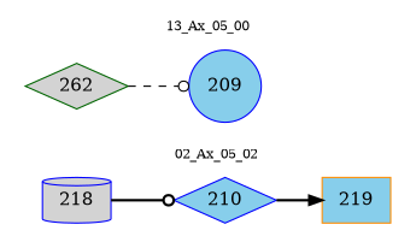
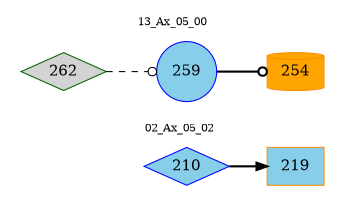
  digraph {
    rankdir=LR
    node [color=blue fillcolor=skyblue shape=cylinder style=filled]
    edge [arrowhead=odot color=black style=bold]
-   n1 [fillcolor=lightgrey label=218]
    n2 [label=210 shape=diamond]
    n3 [color=darkorange label=219 shape=box]
    n4 [color=darkgreen fillcolor=lightgrey label=262 shape=diamond]
-   n5 [label=209 shape=circle]
+   n5 [label=259 shape=circle]
+   n6 [color=darkorange fillcolor=orange label=254]
    subgraph cluster_1 {
      color=white
      fontsize=10
      label="02_Ax_05_02"
-     n1
      n2
      n3
    }
    subgraph cluster_2 {
      color=white
      fontsize=10
      label="13_Ax_05_00"
      n4
      n5
+     n6
    }
-   n1 -> n2
    n2 -> n3 [arrowhead=normal]
    n4 -> n5 [style=dashed]
+   n5 -> n6
  }
